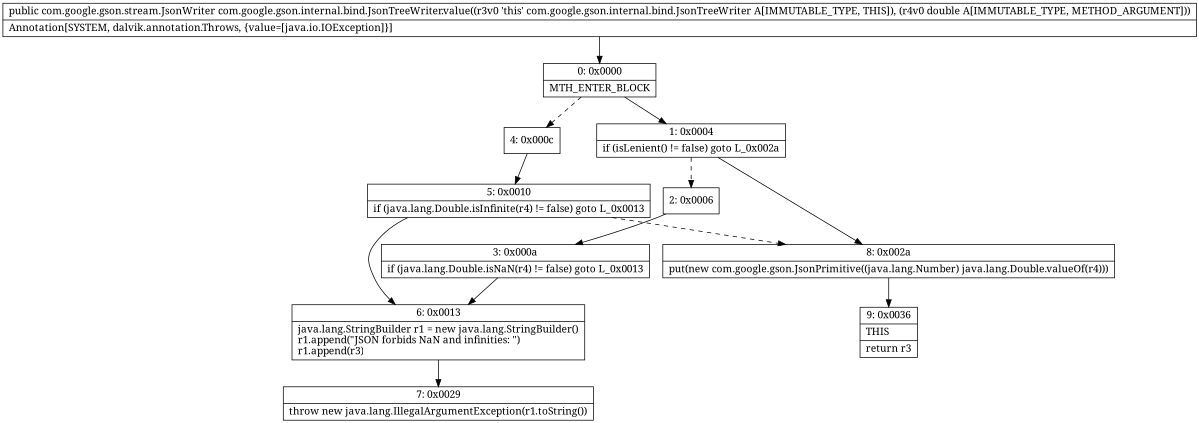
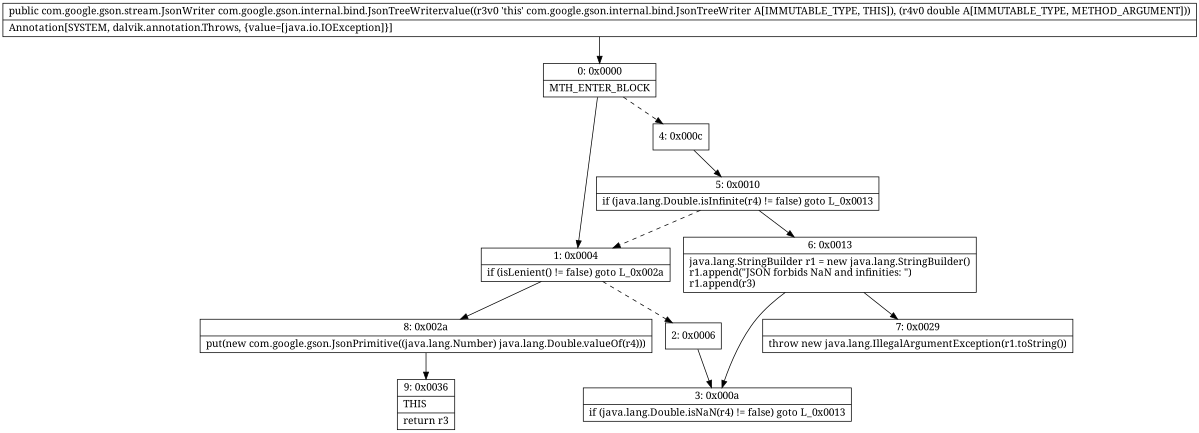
  digraph {
    fontname="Noto Serif"
    node [fontname="Noto Serif" shape=record]
    edge [fontname="Noto Serif"]
    n1 [label="{0\:\ 0x0000|MTH_ENTER_BLOCK\l}"]
    n2 [label="{1\:\ 0x0004|if (isLenient() != false) goto L_0x002a\l}"]
    n3 [label="{4\:\ 0x000c}"]
    n4 [label="{2\:\ 0x0006}"]
    n5 [label="{8\:\ 0x002a|put(new com.google.gson.JsonPrimitive((java.lang.Number) java.lang.Double.valueOf(r4)))\l}"]
    n6 [label="{3\:\ 0x000a|if (java.lang.Double.isNaN(r4) != false) goto L_0x0013\l}"]
    n7 [label="{9\:\ 0x0036|THIS\l|return r3\l}"]
    n8 [label="{6\:\ 0x0013|java.lang.StringBuilder r1 = new java.lang.StringBuilder()\lr1.append(\"JSON forbids NaN and infinities: \")\lr1.append(r3)\l}"]
    n9 [label="{5\:\ 0x0010|if (java.lang.Double.isInfinite(r4) != false) goto L_0x0013\l}"]
    n10 [label="{7\:\ 0x0029|throw new java.lang.IllegalArgumentException(r1.toString())\l}"]
    n11 [label="{public com.google.gson.stream.JsonWriter com.google.gson.internal.bind.JsonTreeWriter.value((r3v0 'this' com.google.gson.internal.bind.JsonTreeWriter A[IMMUTABLE_TYPE, THIS]), (r4v0 double A[IMMUTABLE_TYPE, METHOD_ARGUMENT]))  | Annotation[SYSTEM, dalvik.annotation.Throws, \{value=[java.io.IOException]\}]\l}"]
    n1 -> n2
    n1 -> n3 [style=dashed]
    n2 -> n4 [style=dashed]
    n2 -> n5
    n3 -> n9
    n4 -> n6
    n5 -> n7
-   n6 -> n8
+   n8 -> n6
    n8 -> n10
-   n9 -> n5 [style=dashed]
+   n9 -> n2 [style=dashed]
    n9 -> n8
    n11 -> n1
  }
